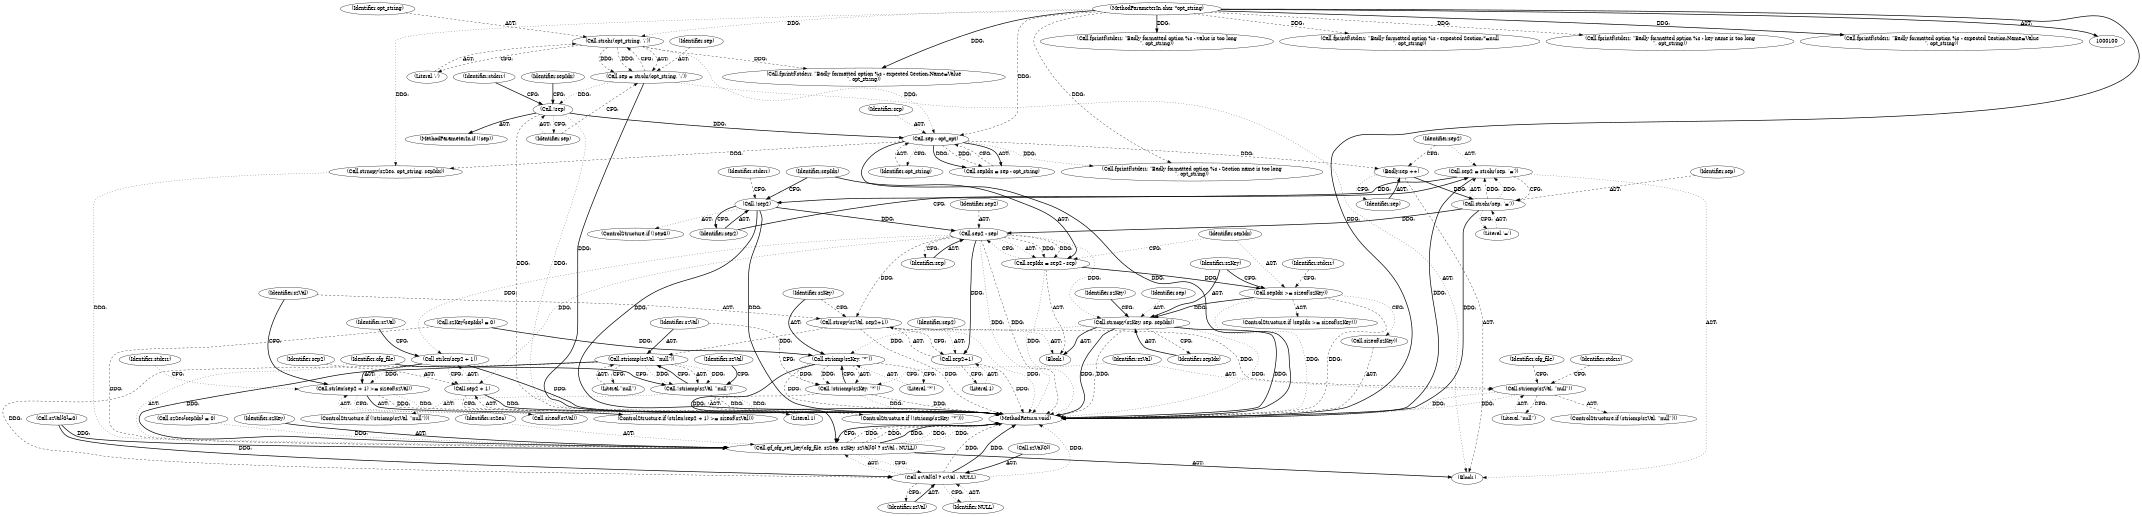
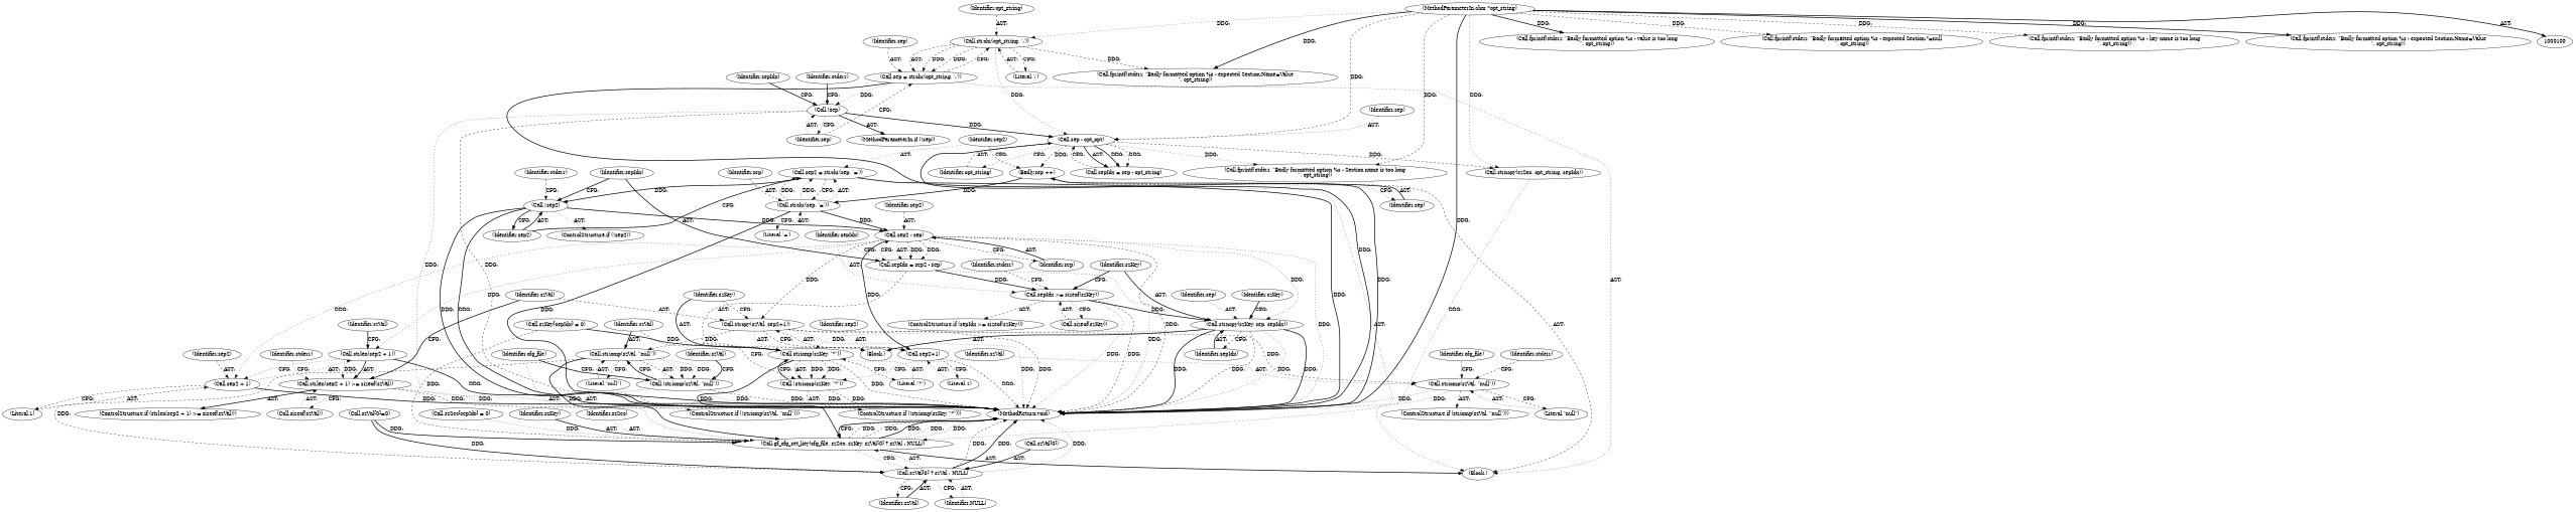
  digraph {
    edge [style=dashed]
    n1 [label="(Call,sep2 = strchr(sep, '='))"]
    n2 [label="(Call,strchr(sep, '='))"]
    n3 [label="(Call,!sep2)"]
    n4 [label="(MethodReturn,void)"]
    n5 [label="(Block,)"]
    n6 [label="(Call,sep2 - sep)"]
    n7 [label="(Literal,'=')"]
    n8 [label="(Identifier,sep2)"]
-   n9 [label="(ControlStructure,if (!sep6))"]
+   n9 [label="(ControlStructure,if (!sep2))"]
    n10 [label="(Call,gf_cfg_set_key(cfg_file, szSec, szKey, szVal[0] ? szVal : NULL))"]
    n11 [label="(Call,sepIdx = sep2 - sep)"]
    n12 [label="(Call,strncpy(szKey, sep, sepIdx))"]
    n13 [label="(Call,strlen(sep2 + 1))"]
    n14 [label="(Call,sep2 + 1)"]
    n15 [label="(Call,strcpy(szVal, sep2+1))"]
    n16 [label="(Call,sep2+1)"]
    n17 [label="(Identifier,sep)"]
    n18 [label="(Badly,sep ++)"]
    n19 [label="(Identifier,sep)"]
    n20 [label="(Call,sep - opt_opt)"]
    n21 [label="(Call,sepIdx = sep - opt_string)"]
    n22 [label="(Call,fprintf(stderr, \"Badly formatted option %s - Section name is too long\n\", opt_string))"]
    n23 [label="(Call,strncpy(szSec, opt_string, sepIdx))"]
    n24 [label="(Identifier,opt_string)"]
    n25 [label="(Call,!sep)"]
    n26 [label="(Identifier,sep)"]
    n27 [label="(MethodParameterIn,if (!sep))"]
    n28 [label="(Call,sep = strchr(opt_string, ':'))"]
    n29 [label="(Call,strchr(opt_string, ':'))"]
    n30 [label="(Call,fprintf(stderr, \"Badly formatted option %s - expected Section:Name=Value\n\", opt_string))"]
    n31 [label="(Literal,':')"]
    n32 [label="(MethodParameterIn,char *opt_string)"]
    n33 [label="(Call,fprintf(stderr, \"Badly formatted option %s - value is too long\n\", opt_string))"]
    n34 [label="(Call,fprintf(stderr, \"Badly formatted option %s - expected Section:*=null\n\", opt_string))"]
    n35 [label="(Call,fprintf(stderr, \"Badly formatted option %s - key name is too long\n\", opt_string))"]
    n36 [label="(Call,fprintf(stderr, \"Badly formatted option %s - expected Section:Name=Value\n\", opt_string))"]
    1000100
    n38 [label="(Call,sepIdx >= sizeof(szKey))"]
    n39 [label="(Block,)"]
    n40 [label="(Call,stricmp(szKey, \"*\"))"]
    n41 [label="(Identifier,sepIdx)"]
    n42 [label="(Call,strlen(sep2 + 1) >= sizeof(szVal))"]
    n43 [label="(Literal,1)"]
    n44 [label="(Call,stricmp(szVal, \"null\"))"]
    n45 [label="(Call,stricmp(szVal, \"null\"))"]
    n46 [label="(Literal,1)"]
    n47 [label="(Call,sizeof(szKey))"]
    n48 [label="(ControlStructure,if (sepIdx >= sizeof(szKey)))"]
    n49 [label="(Call,!stricmp(szKey, \"*\"))"]
    n50 [label="(Literal,\"*\")"]
    n51 [label="(ControlStructure,if (!stricmp(szKey, \"*\")))"]
    n52 [label="(Call,szVal[0] ? szVal : NULL)"]
    n53 [label="(Identifier,szVal)"]
    n54 [label="(Identifier,NULL)"]
    n55 [label="(Call,sizeof(szVal))"]
    n56 [label="(ControlStructure,if (strlen(sep2 + 1) >= sizeof(szVal)))"]
    n57 [label="(ControlStructure,if (stricmp(szVal, \"null\")))"]
    n58 [label="(Literal,\"null\")"]
    n59 [label="(Call,!stricmp(szVal, \"null\"))"]
    n60 [label="(Literal,\"null\")"]
    n61 [label="(ControlStructure,if (!stricmp(szVal, \"null\")))"]
    n62 [label="(Identifier,stderr)"]
    n63 [label="(Call,szKey[sepIdx] = 0)"]
    n64 [label="(Identifier,sep)"]
    n65 [label="(Identifier,sep)"]
    n66 [label="(Identifier,stderr)"]
    n67 [label="(Identifier,sep)"]
    n68 [label="(Identifier,szVal)"]
    n69 [label="(Identifier,sep2)"]
    n70 [label="(Identifier,sepIdx)"]
    n71 [label="(Identifier,sep2)"]
    n72 [label="(Call,szSec[sepIdx] = 0)"]
    n73 [label="(Identifier,szKey)"]
    n74 [label="(Identifier,szKey)"]
    n75 [label="(Identifier,cfg_file)"]
    n76 [label="(Identifier,sep)"]
    n77 [label="(Identifier,stderr)"]
    n78 [label="(Identifier,szKey)"]
    n79 [label="(Identifier,szVal)"]
    n80 [label="(Identifier,szSec)"]
    n81 [label="(Identifier,sep2)"]
    n82 [label="(Identifier,sep2)"]
    n83 [label="(Identifier,stderr)"]
    n84 [label="(Identifier,szVal)"]
    n85 [label="(Identifier,szVal)"]
    n86 [label="(Identifier,sepIdx)"]
    n87 [label="(Call,szVal[0])"]
    n88 [label="(Identifier,sepIdx)"]
    n89 [label="(Identifier,szVal)"]
    n90 [label="(Identifier,szKey)"]
    n91 [label="(Identifier,opt_string)"]
    n92 [label="(Call,szVal[0]=0)"]
    n93 [label="(Identifier,cfg_file)"]
    n94 [label="(Identifier,stderr)"]
    n1 -> n2 [label="CFG: "]
    n1 -> n3 [label="DDG: " style=bold]
    n1 -> n4 [label="DDG: " style=bold]
    n1 -> n5 [label="AST: " style=dotted]
    n2 -> n1 [label="AST: " style=dotted]
    n2 -> n1 [label="DDG: "]
    n2 -> n1 [label="DDG: " style=dotted]
    n2 -> n4 [label="DDG: " style=bold]
    n2 -> n6 [label="DDG: " style=bold]
    n2 -> n7 [label="CFG: " style=dotted]
    n3 -> n4 [label="DDG: " style=bold]
    n3 -> n4 [label="DDG: " style=bold]
    n3 -> n6 [label="DDG: " style=bold]
    n3 -> n8 [label="CFG: " style=bold]
    n3 -> n9 [label="AST: " style=dotted]
    n4 -> n10 [label="CFG: " style=bold]
    n6 -> n4 [label="DDG: "]
    n6 -> n4 [label="DDG: " style=dotted]
    n6 -> n11 [label="AST: " style=dotted]
    n6 -> n11 [label="DDG: "]
    n6 -> n11 [label="DDG: "]
    n6 -> n12 [label="DDG: " style=dotted]
    n6 -> n13 [label="DDG: " style=dotted]
    n6 -> n14 [label="DDG: " style=dotted]
    n6 -> n15 [label="DDG: "]
    n6 -> n16 [label="DDG: " style=bold]
    n6 -> n17 [label="CFG: "]
    n7 -> n2 [label="AST: " style=dotted]
    n8 -> n1 [label="CFG: " style=bold]
    n8 -> n3 [label="AST: " style=bold]
    n10 -> n4 [label="DDG: "]
    n10 -> n4 [label="DDG: "]
    n10 -> n4 [label="DDG: " style=bold]
    n10 -> n4 [label="DDG: " style=dotted]
    n10 -> n4 [label="DDG: " style=dotted]
    n10 -> n5 [label="AST: " style=bold]
    n10 -> n52 [label="CFG: " style=dotted]
    n11 -> n4 [label="DDG: " style=dotted]
    n11 -> n6 [label="CFG: " style=dotted]
    n11 -> n38 [label="DDG: " style=bold]
    n11 -> n39 [label="AST: "]
    n12 -> n4 [label="DDG: " style=bold]
    n12 -> n4 [label="DDG: " style=bold]
    n12 -> n4 [label="DDG: "]
    n12 -> n4 [label="DDG: " style=dotted]
    n12 -> n39 [label="AST: " style=bold]
    n12 -> n40 [label="DDG: " style=dotted]
    n12 -> n41 [label="CFG: "]
    n13 -> n4 [label="DDG: " style=bold]
    n13 -> n14 [label="CFG: " style=dotted]
    n13 -> n42 [label="AST: " style=bold]
    n13 -> n42 [label="DDG: " style=dotted]
    n14 -> n4 [label="DDG: " style=bold]
    n14 -> n13 [label="AST: " style=dotted]
    n14 -> n43 [label="CFG: "]
    n15 -> n4 [label="DDG: "]
    n15 -> n4 [label="DDG: " style=dotted]
    n15 -> n16 [label="CFG: "]
    n15 -> n39 [label="AST: " style=dotted]
    n15 -> n44 [label="DDG: "]
    n15 -> n45 [label="DDG: "]
    n16 -> n4 [label="DDG: "]
    n16 -> n15 [label="AST: "]
    n16 -> n46 [label="CFG: "]
    n17 -> n6 [label="AST: " style=bold]
    n18 -> n2 [label="DDG: " style=bold]
    n18 -> n5 [label="AST: "]
    n18 -> n19 [label="CFG: " style=dotted]
    n19 -> n18 [label="AST: " style=bold]
    n20 -> n4 [label="DDG: " style=bold]
    n20 -> n18 [label="DDG: "]
    n20 -> n21 [label="AST: " style=bold]
    n20 -> n21 [label="DDG: " style=bold]
    n20 -> n21 [label="DDG: "]
    n20 -> n22 [label="DDG: " style=dotted]
    n20 -> n23 [label="DDG: "]
    n20 -> n24 [label="CFG: " style=dotted]
    n21 -> n20 [label="CFG: "]
    n23 -> n10 [label="DDG: " style=dotted]
    n24 -> n20 [label="AST: "]
    n25 -> n4 [label="DDG: " style=dotted]
    n25 -> n4 [label="DDG: "]
    n25 -> n20 [label="DDG: " style=bold]
    n25 -> n26 [label="CFG: " style=dotted]
    n25 -> n27 [label="AST: " style=bold]
    n26 -> n25 [label="AST: " style=dotted]
    n26 -> n28 [label="CFG: "]
    n28 -> n4 [label="DDG: " style=bold]
    n28 -> n5 [label="AST: " style=dotted]
    n28 -> n25 [label="DDG: " style=dotted]
    n28 -> n29 [label="CFG: "]
    n29 -> n20 [label="DDG: " style=dotted]
    n29 -> n28 [label="AST: "]
    n29 -> n28 [label="DDG: "]
    n29 -> n28 [label="DDG: "]
    n29 -> n30 [label="DDG: "]
    n29 -> n31 [label="CFG: "]
    n31 -> n29 [label="AST: "]
    n32 -> n4 [label="DDG: " style=bold]
    n32 -> n20 [label="DDG: "]
    n32 -> n22 [label="DDG: "]
    n32 -> n23 [label="DDG: " style=dotted]
    n32 -> n29 [label="DDG: " style=dotted]
    n32 -> n30 [label="DDG: " style=bold]
    n32 -> n33 [label="DDG: " style=bold]
    n32 -> n34 [label="DDG: "]
    n32 -> n35 [label="DDG: "]
    n32 -> n36 [label="DDG: " style=bold]
    n32 -> 1000100 [label="AST: " style=bold]
    n38 -> n4 [label="DDG: "]
    n38 -> n4 [label="DDG: " style=dotted]
    n38 -> n12 [label="DDG: " style=bold]
    n38 -> n47 [label="CFG: " style=dotted]
    n38 -> n48 [label="AST: "]
    n40 -> n4 [label="DDG: "]
    n40 -> n10 [label="DDG: " style=bold]
    n40 -> n49 [label="AST: "]
    n40 -> n49 [label="DDG: " style=dotted]
    n40 -> n49 [label="DDG: "]
    n40 -> n50 [label="CFG: "]
    n41 -> n12 [label="AST: " style=bold]
    n42 -> n4 [label="DDG: " style=dotted]
    n42 -> n4 [label="DDG: "]
    n42 -> n55 [label="CFG: " style=dotted]
    n42 -> n56 [label="AST: " style=bold]
    n43 -> n14 [label="AST: "]
    n44 -> n4 [label="DDG: " style=dotted]
    n44 -> n4 [label="DDG: " style=dotted]
    n44 -> n57 [label="AST: "]
    n44 -> n58 [label="CFG: "]
    n45 -> n10 [label="DDG: " style=bold]
    n45 -> n52 [label="DDG: "]
    n45 -> n59 [label="AST: "]
    n45 -> n59 [label="DDG: " style=dotted]
    n45 -> n59 [label="DDG: " style=dotted]
    n45 -> n60 [label="CFG: "]
    n46 -> n16 [label="AST: " style=dotted]
-   n47 -> n4 [label="AST: "]
+   n47 -> n38 [label="AST: "]
    n49 -> n4 [label="DDG: "]
    n49 -> n4 [label="DDG: " style=dotted]
    n49 -> n40 [label="CFG: " style=bold]
    n49 -> n51 [label="AST: "]
    n50 -> n40 [label="AST: " style=dotted]
    n52 -> n4 [label="DDG: "]
    n52 -> n4 [label="DDG: " style=bold]
    n52 -> n4 [label="DDG: " style=dotted]
    n52 -> n10 [label="AST: " style=dotted]
    n52 -> n53 [label="CFG: "]
    n52 -> n54 [label="CFG: " style=dotted]
    n53 -> n52 [label="AST: " style=bold]
    n54 -> n52 [label="AST: " style=dotted]
    n55 -> n42 [label="AST: " style=dotted]
    n58 -> n44 [label="AST: " style=dotted]
    n59 -> n4 [label="DDG: "]
    n59 -> n4 [label="DDG: " style=dotted]
    n59 -> n45 [label="CFG: " style=bold]
    n59 -> n61 [label="AST: " style=dotted]
    n60 -> n45 [label="AST: "]
    n62 -> n25 [label="CFG: " style=bold]
    n63 -> n10 [label="DDG: "]
    n63 -> n40 [label="DDG: " style=bold]
    n64 -> n20 [label="AST: " style=dotted]
    n65 -> n28 [label="AST: "]
    n66 -> n38 [label="CFG: "]
    n67 -> n12 [label="AST: " style=dotted]
    n68 -> n13 [label="CFG: " style=bold]
    n69 -> n16 [label="AST: " style=dotted]
    n70 -> n3 [label="CFG: " style=bold]
    n70 -> n11 [label="AST: " style=bold]
    n71 -> n1 [label="AST: " style=dotted]
    n71 -> n18 [label="CFG: "]
    n72 -> n10 [label="DDG: " style=dotted]
    n73 -> n12 [label="CFG: " style=bold]
    n74 -> n10 [label="AST: " style=bold]
    n75 -> n44 [label="CFG: "]
    n76 -> n2 [label="AST: "]
    n77 -> n3 [label="CFG: "]
    n78 -> n12 [label="AST: " style=bold]
    n78 -> n38 [label="CFG: " style=bold]
    n79 -> n45 [label="AST: " style=bold]
    n79 -> n49 [label="CFG: "]
    n80 -> n10 [label="AST: " style=dotted]
    n81 -> n6 [label="AST: "]
    n82 -> n14 [label="AST: "]
    n83 -> n44 [label="CFG: "]
    n84 -> n15 [label="AST: "]
    n84 -> n42 [label="CFG: " style=bold]
    n85 -> n59 [label="CFG: " style=bold]
    n86 -> n25 [label="CFG: " style=bold]
    n87 -> n52 [label="AST: " style=bold]
    n88 -> n11 [label="CFG: " style=dotted]
    n88 -> n38 [label="AST: " style=dotted]
    n89 -> n44 [label="AST: " style=dotted]
    n89 -> n49 [label="CFG: " style=dotted]
    n90 -> n15 [label="CFG: "]
    n90 -> n40 [label="AST: " style=bold]
    n91 -> n29 [label="AST: "]
    n92 -> n10 [label="DDG: " style=bold]
    n92 -> n52 [label="DDG: " style=bold]
    n93 -> n10 [label="AST: " style=dotted]
    n93 -> n59 [label="CFG: " style=bold]
    n94 -> n42 [label="CFG: " style=dotted]
  }
